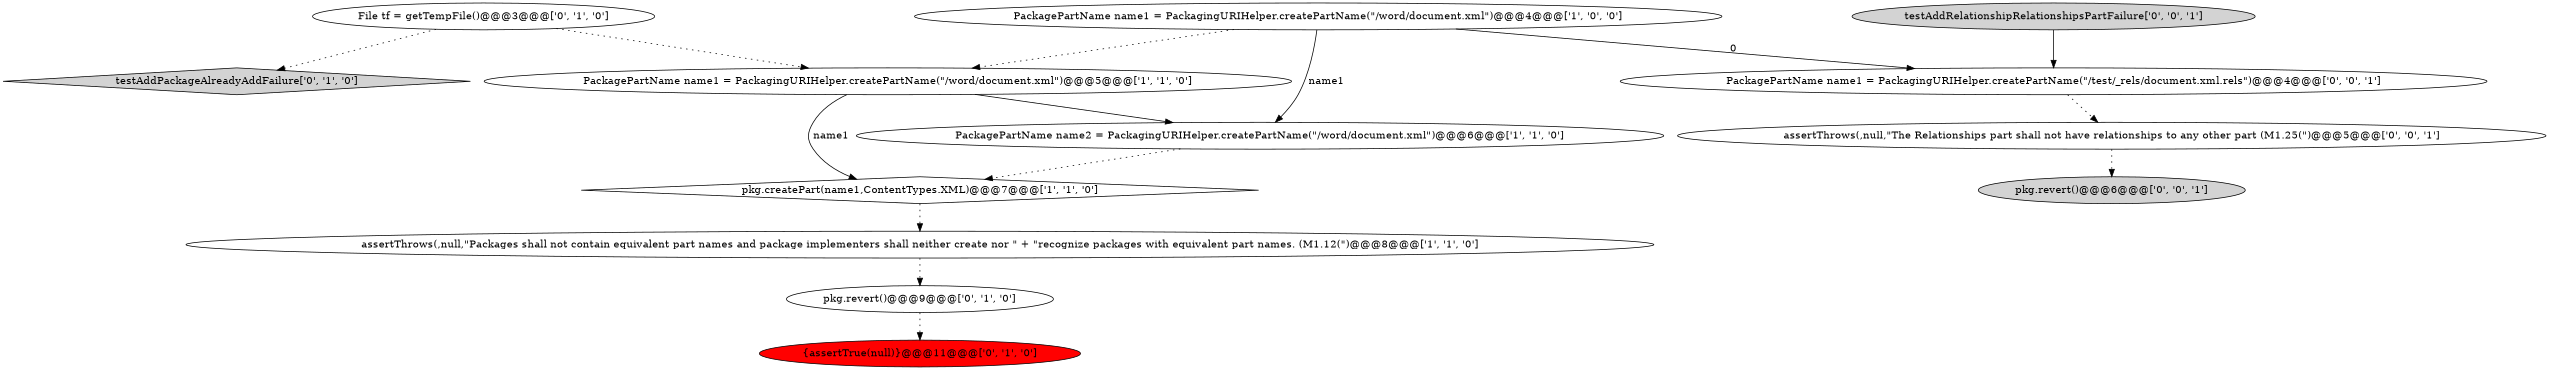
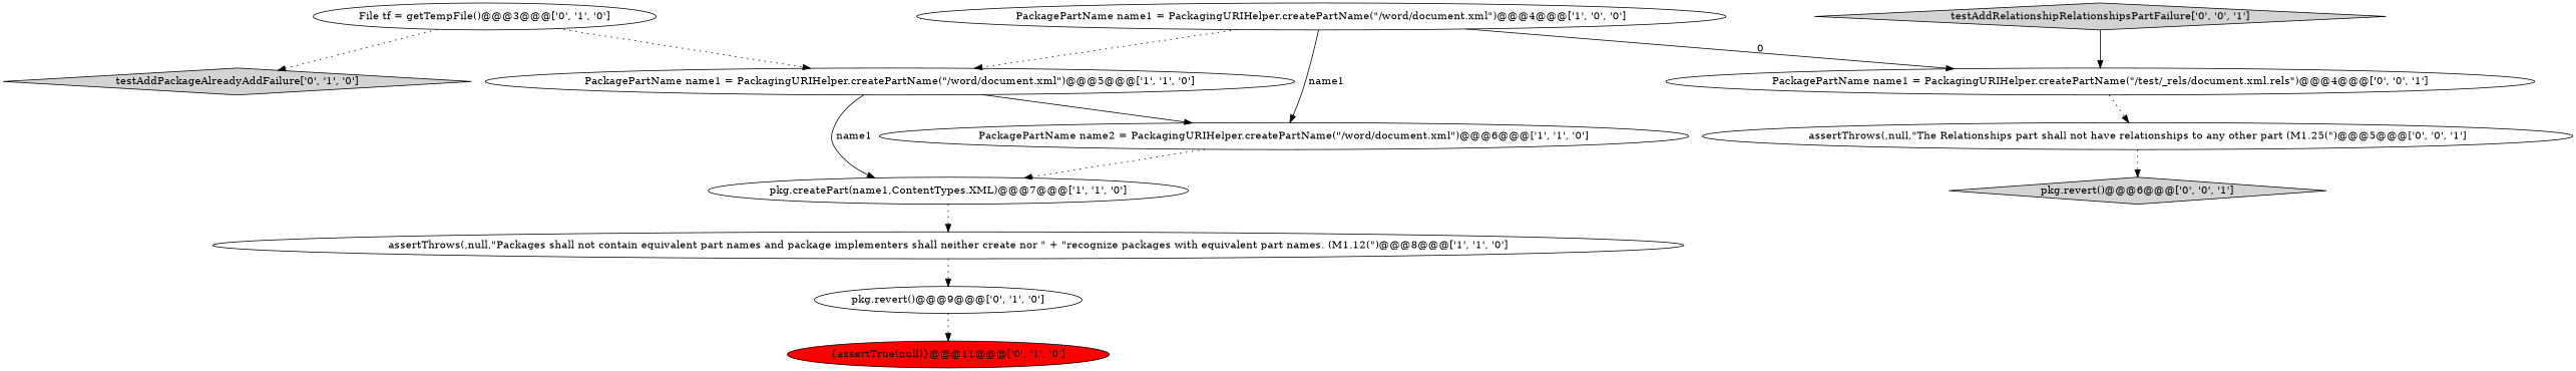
  digraph {
    node [fillcolor=white shape=ellipse style=filled]
    edge [style=dotted]
    n1 [label="assertThrows(,null,\"Packages shall not contain equivalent part names and package implementers shall neither create nor \" + \"recognize packages with equivalent part names. (M1.12(\")@@@8@@@['1', '1', '0']"]
    n2 [label="pkg.revert()@@@9@@@['0', '1', '0']"]
    n3 [fillcolor=red label="{assertTrue(null)}@@@11@@@['0', '1', '0']"]
    n4 [label="PackagePartName name1 = PackagingURIHelper.createPartName(\"/word/document.xml\")@@@5@@@['1', '1', '0']"]
-   n5 [label="pkg.createPart(name1,ContentTypes.XML)@@@7@@@['1', '1', '0']" shape=diamond]
+   n5 [label="pkg.createPart(name1,ContentTypes.XML)@@@7@@@['1', '1', '0']"]
    n6 [label="PackagePartName name2 = PackagingURIHelper.createPartName(\"/word/document.xml\")@@@6@@@['1', '1', '0']"]
    n7 [label="File tf = getTempFile()@@@3@@@['0', '1', '0']"]
    n8 [fillcolor=lightgray label="testAddPackageAlreadyAddFailure['0', '1', '0']" shape=diamond]
-   n9 [fillcolor=lightgray label="pkg.revert()@@@6@@@['0', '0', '1']"]
+   n9 [fillcolor=lightgray label="pkg.revert()@@@6@@@['0', '0', '1']" shape=diamond]
    n10 [label="PackagePartName name1 = PackagingURIHelper.createPartName(\"/test/_rels/document.xml.rels\")@@@4@@@['0', '0', '1']"]
    n11 [label="assertThrows(,null,\"The Relationships part shall not have relationships to any other part (M1.25(\")@@@5@@@['0', '0', '1']"]
-   n12 [fillcolor=lightgray label="testAddRelationshipRelationshipsPartFailure['0', '0', '1']"]
+   n12 [fillcolor=lightgray label="testAddRelationshipRelationshipsPartFailure['0', '0', '1']" shape=diamond]
    n13 [label="PackagePartName name1 = PackagingURIHelper.createPartName(\"/word/document.xml\")@@@4@@@['1', '0', '0']"]
    n1 -> n2
    n2 -> n3
    n4 -> n5 [label=name1 style=solid]
    n4 -> n6 [style=solid]
    n5 -> n1
    n6 -> n5
    n7 -> n4
    n7 -> n8
    n10 -> n11
    n11 -> n9
    n12 -> n10 [style=solid]
    n13 -> n4
    n13 -> n6 [label=name1 style=solid]
    n13 -> n10 [label=0 style=solid]
  }
